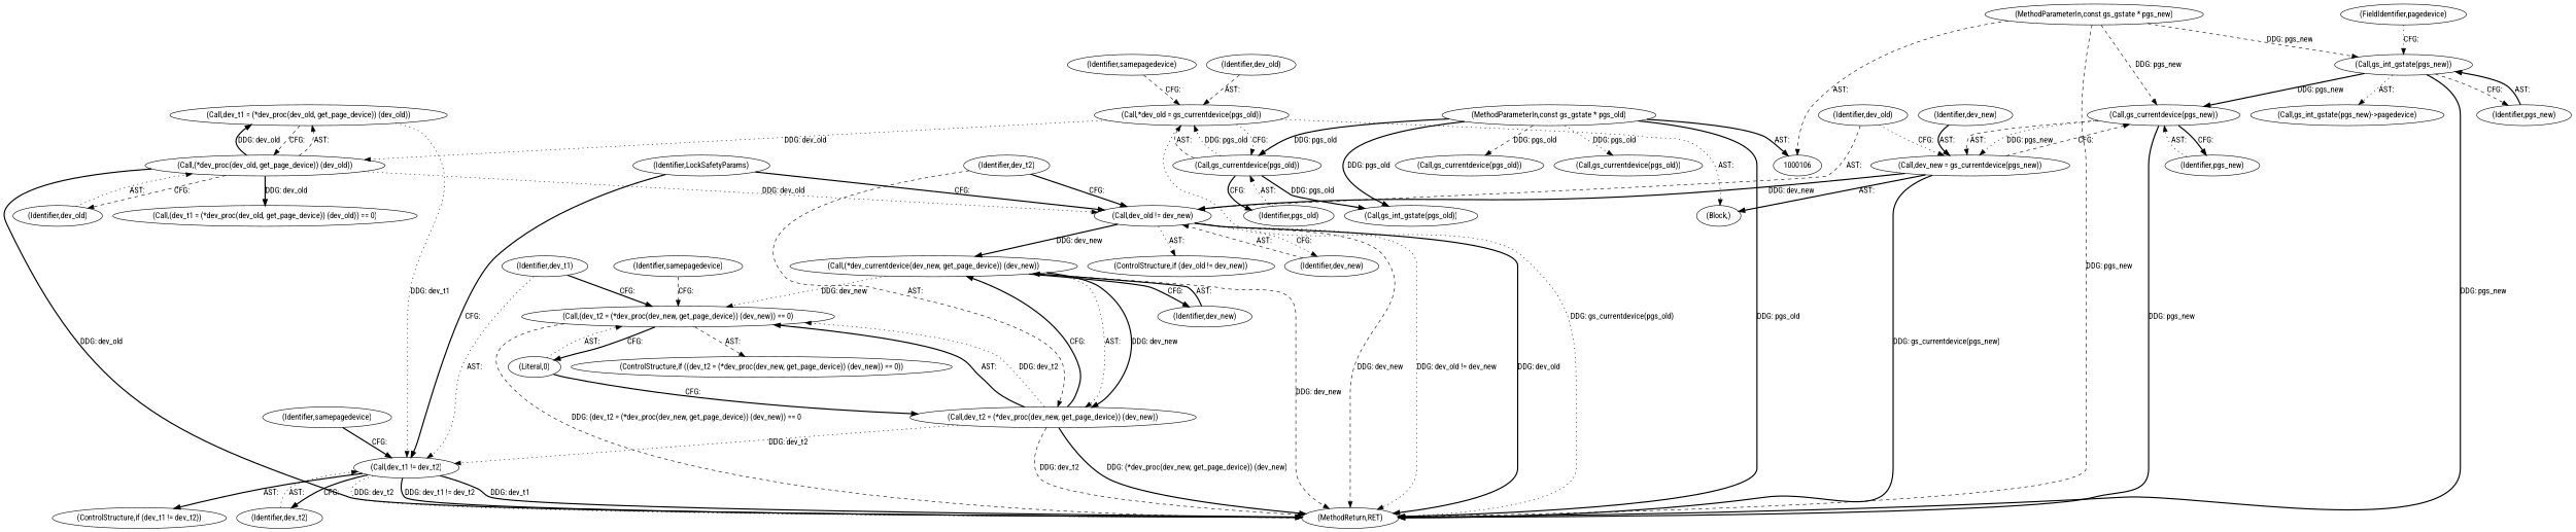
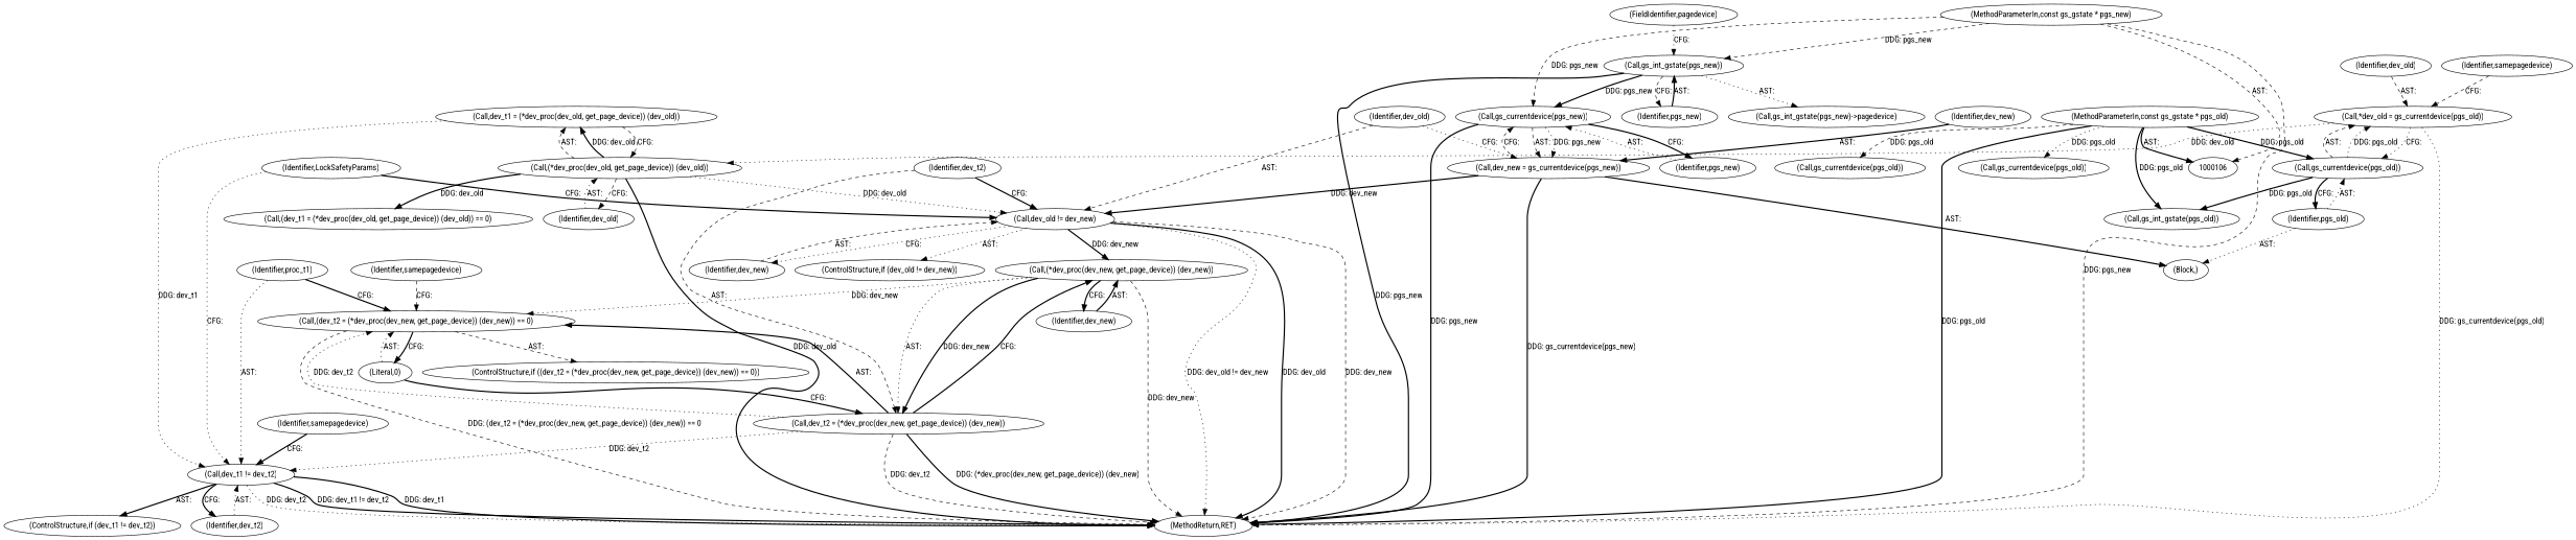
  digraph {
    fontname="Roboto Condensed"
    node [fontname="Roboto Condensed"]
    edge [fontname="Roboto Condensed" style=bold]
    n1 [label="(Call,dev_old != dev_new)"]
-   n2 [label="(Call,(*dev_currentdevice(dev_new, get_page_device)) (dev_new))"]
+   n2 [label="(Call,(*dev_proc(dev_new, get_page_device)) (dev_new))"]
    n3 [label="(Identifier,dev_new)"]
    n4 [label="(MethodReturn,RET)"]
    n5 [label="(ControlStructure,if (dev_old != dev_new))"]
    n6 [label="(Call,(dev_t2 = (*dev_proc(dev_new, get_page_device)) (dev_new)) == 0)"]
    n7 [label="(Call,dev_t2 = (*dev_proc(dev_new, get_page_device)) (dev_new))"]
    n8 [label="(Identifier,dev_new)"]
    n9 [label="(Call,(*dev_proc(dev_old, get_page_device)) (dev_old))"]
    n10 [label="(Call,(dev_t1 = (*dev_proc(dev_old, get_page_device)) (dev_old)) == 0)"]
    n11 [label="(Identifier,dev_old)"]
    n12 [label="(Call,dev_t1 = (*dev_proc(dev_old, get_page_device)) (dev_old))"]
    n13 [label="(Call,dev_t1 != dev_t2)"]
    n14 [label="(Call,*dev_old = gs_currentdevice(pgs_old))"]
    n15 [label="(Call,gs_currentdevice(pgs_old))"]
    n16 [label="(Block,)"]
    n17 [label="(Call,gs_int_gstate(pgs_old))"]
    n18 [label="(Identifier,pgs_old)"]
    n19 [label="(MethodParameterIn,const gs_gstate * pgs_old)"]
    n20 [label="(Call,gs_currentdevice(pgs_old))"]
    n21 [label="(Call,gs_currentdevice(pgs_old))"]
    1000106
    n23 [label="(Call,dev_new = gs_currentdevice(pgs_new))"]
    n24 [label="(Call,gs_currentdevice(pgs_new))"]
    n25 [label="(Identifier,pgs_new)"]
    n26 [label="(Call,gs_int_gstate(pgs_new))"]
    n27 [label="(Identifier,pgs_new)"]
    n28 [label="(Call,gs_int_gstate(pgs_new)->pagedevice)"]
    n29 [label="(MethodParameterIn,const gs_gstate * pgs_new)"]
    n30 [label="(ControlStructure,if ((dev_t2 = (*dev_proc(dev_new, get_page_device)) (dev_new)) == 0))"]
    n31 [label="(Literal,0)"]
    n32 [label="(Identifier,dev_t2)"]
    n33 [label="(ControlStructure,if (dev_t1 != dev_t2))"]
    n34 [label="(Identifier,LockSafetyParams)"]
    n35 [label="(Identifier,dev_t2)"]
    n36 [label="(Identifier,dev_old)"]
    n37 [label="(Identifier,dev_old)"]
    n38 [label="(Identifier,samepagedevice)"]
    n39 [label="(Identifier,dev_new)"]
    n40 [label="(FieldIdentifier,pagedevice)"]
    n41 [label="(Identifier,samepagedevice)"]
    n42 [label="(Identifier,samepagedevice)"]
-   n43 [label="(Identifier,dev_t1)"]
+   n43 [label="(Identifier,proc_t1)"]
    n1 -> n2 [label="DDG: dev_new"]
    n1 -> n3 [label="CFG: " style=dotted]
    n1 -> n4 [label="DDG: dev_new" style=dashed]
    n1 -> n4 [label="DDG: dev_old != dev_new" style=dotted]
    n1 -> n4 [label="DDG: dev_old"]
    n1 -> n5 [label="AST: " style=dotted]
    n2 -> n4 [label="DDG: dev_new" style=dashed]
    n2 -> n6 [label="DDG: dev_new" style=dotted]
    n2 -> n7 [label="AST: " style=dotted]
    n2 -> n7 [label="DDG: dev_new"]
    n2 -> n8 [label="CFG: "]
    n3 -> n1 [label="AST: " style=dashed]
    n6 -> n4 [label="DDG: (dev_t2 = (*dev_proc(dev_new, get_page_device)) (dev_new)) == 0" style=dashed]
    n6 -> n30 [label="AST: " style=dashed]
    n6 -> n31 [label="CFG: "]
    n7 -> n2 [label="CFG: "]
    n7 -> n4 [label="DDG: (*dev_proc(dev_new, get_page_device)) (dev_new)"]
    n7 -> n4 [label="DDG: dev_t2" style=dashed]
    n7 -> n6 [label="AST: "]
    n7 -> n6 [label="DDG: dev_t2" style=dotted]
    n7 -> n13 [label="DDG: dev_t2" style=dotted]
    n8 -> n2 [label="AST: "]
    n9 -> n1 [label="DDG: dev_old" style=dotted]
    n9 -> n4 [label="DDG: dev_old"]
    n9 -> n10 [label="DDG: dev_old"]
    n9 -> n11 [label="CFG: " style=dashed]
    n9 -> n12 [label="AST: " style=dashed]
    n9 -> n12 [label="DDG: dev_old"]
    n11 -> n9 [label="AST: " style=dotted]
    n12 -> n9 [label="CFG: " style=dashed]
    n12 -> n13 [label="DDG: dev_t1" style=dotted]
    n13 -> n4 [label="DDG: dev_t1"]
    n13 -> n4 [label="DDG: dev_t2" style=dotted]
    n13 -> n4 [label="DDG: dev_t1 != dev_t2"]
    n13 -> n32 [label="CFG: "]
    n13 -> n33 [label="AST: "]
    n14 -> n4 [label="DDG: gs_currentdevice(pgs_old)" style=dotted]
    n14 -> n9 [label="DDG: dev_old" style=dotted]
    n14 -> n15 [label="CFG: " style=dotted]
-   n14 -> n16 [label="AST: " style=dotted]
+   n18 -> n16 [label="AST: " style=dotted]
    n15 -> n14 [label="AST: " style=dashed]
    n15 -> n14 [label="DDG: pgs_old" style=dotted]
    n15 -> n17 [label="DDG: pgs_old"]
    n15 -> n18 [label="CFG: "]
    n18 -> n15 [label="AST: " style=dotted]
    n19 -> n4 [label="DDG: pgs_old"]
    n19 -> n15 [label="DDG: pgs_old"]
    n19 -> n17 [label="DDG: pgs_old"]
    n19 -> n20 [label="DDG: pgs_old" style=dashed]
    n19 -> n21 [label="DDG: pgs_old" style=dotted]
    n19 -> 1000106 [label="AST: "]
    n23 -> n1 [label="DDG: dev_new"]
    n23 -> n4 [label="DDG: gs_currentdevice(pgs_new)"]
    n23 -> n16 [label="AST: "]
    n23 -> n24 [label="CFG: " style=dashed]
    n24 -> n4 [label="DDG: pgs_new"]
    n24 -> n23 [label="AST: " style=dashed]
    n24 -> n23 [label="DDG: pgs_new" style=dotted]
    n24 -> n25 [label="CFG: "]
    n25 -> n24 [label="AST: " style=dotted]
    n26 -> n4 [label="DDG: pgs_new"]
    n26 -> n24 [label="DDG: pgs_new"]
    n26 -> n27 [label="CFG: " style=dashed]
    n26 -> n28 [label="AST: " style=dotted]
    n27 -> n26 [label="AST: "]
    n29 -> n4 [label="DDG: pgs_new" style=dashed]
    n29 -> 1000106 [label="AST: " style=dashed]
    n29 -> n24 [label="DDG: pgs_new" style=dashed]
    n29 -> n26 [label="DDG: pgs_new" style=dashed]
    n31 -> n6 [label="AST: " style=dotted]
    n31 -> n7 [label="CFG: "]
    n32 -> n13 [label="AST: " style=dotted]
    n34 -> n1 [label="CFG: "]
-   n34 -> n13 [label="CFG: "]
+   n34 -> n13 [label="CFG: " style=dotted]
    n35 -> n1 [label="CFG: "]
    n35 -> n7 [label="AST: " style=dashed]
    n36 -> n1 [label="AST: " style=dashed]
    n36 -> n23 [label="CFG: " style=dotted]
    n37 -> n14 [label="AST: " style=dashed]
    n38 -> n13 [label="CFG: "]
    n39 -> n23 [label="AST: "]
    n40 -> n26 [label="CFG: " style=dotted]
    n41 -> n6 [label="CFG: " style=dashed]
    n42 -> n14 [label="CFG: " style=dashed]
    n43 -> n6 [label="CFG: "]
    n43 -> n13 [label="AST: " style=dotted]
  }
